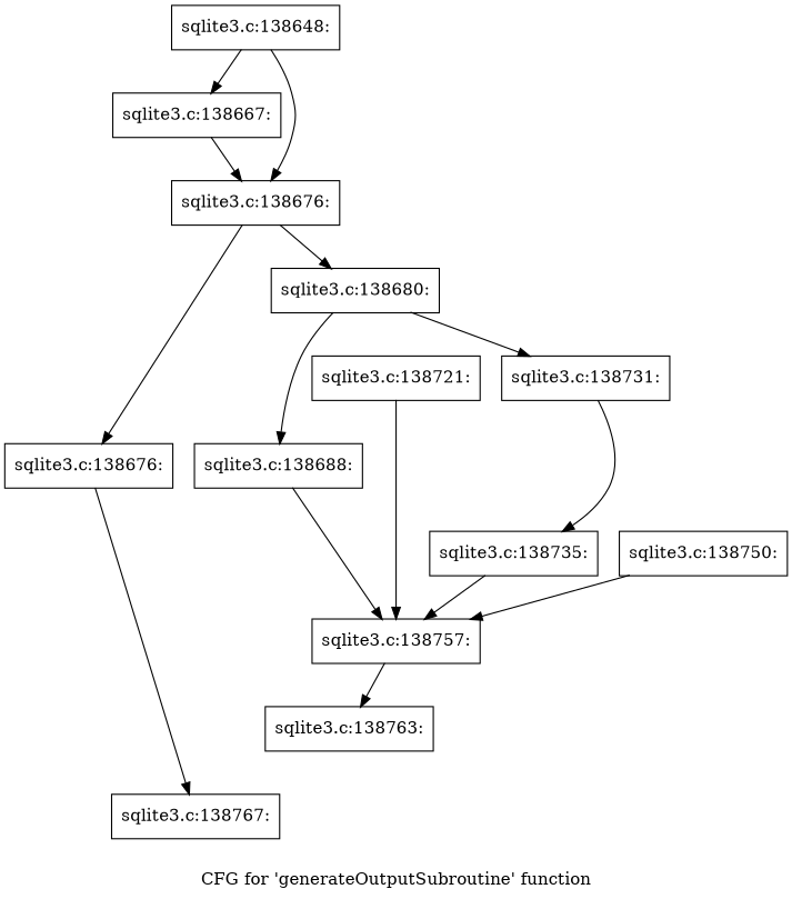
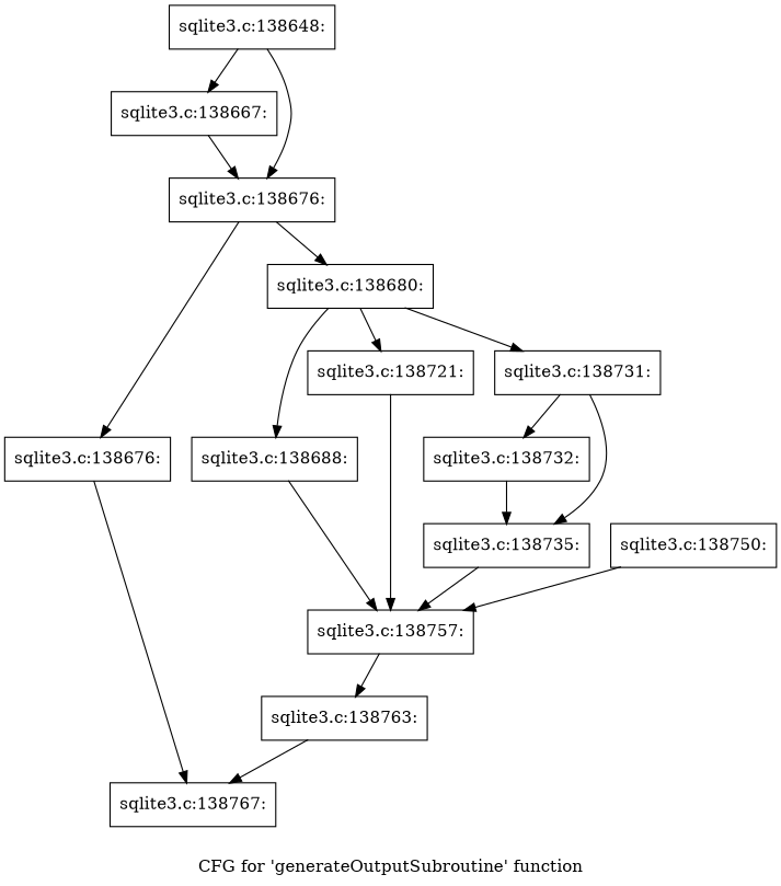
  digraph {
    label="CFG for 'generateOutputSubroutine' function"
    node [shape=record]
    n1 [label="{sqlite3.c:138648:}"]
    n2 [label="{sqlite3.c:138667:}"]
    n3 [label="{sqlite3.c:138676:}"]
    n4 [label="{sqlite3.c:138676:}"]
    n5 [label="{sqlite3.c:138680:}"]
    n6 [label="{sqlite3.c:138767:}"]
    n7 [label="{sqlite3.c:138688:}"]
    n8 [label="{sqlite3.c:138721:}"]
    n9 [label="{sqlite3.c:138731:}"]
    n10 [label="{sqlite3.c:138750:}"]
    n11 [label="{sqlite3.c:138757:}"]
+   n12 [label="{sqlite3.c:138732:}"]
    n13 [label="{sqlite3.c:138735:}"]
    n14 [label="{sqlite3.c:138763:}"]
    n1 -> n2
    n1 -> n3
    n2 -> n3
    n3 -> n4
    n3 -> n5
    n4 -> n6
    n5 -> n7
+   n5 -> n8
    n5 -> n9
    n7 -> n11
    n8 -> n11
+   n9 -> n12
    n9 -> n13
    n10 -> n11
    n11 -> n14
+   n12 -> n13
    n13 -> n11
+   n14 -> n6
  }
